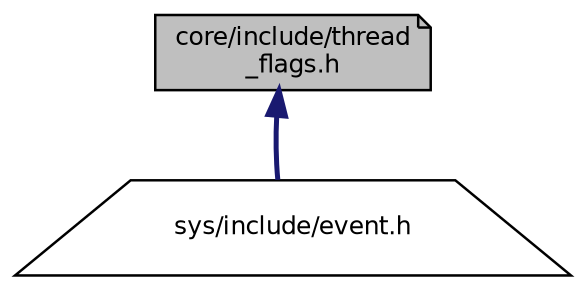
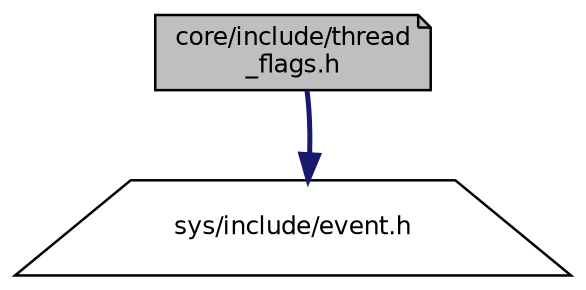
  digraph {
    node [color=black fontname=Helvetica fontsize=10 style=filled]
    n1 [fillcolor=grey75 fontcolor=black height=0.2 label="core/include/thread\l_flags.h" shape=note width=0.4]
    n2 [fillcolor=white height=0.2 label="sys/include/event.h" shape=trapezium width=0.4]
-   n1 -> n2 [color=midnightblue dir=back fontname=Helvetica fontsize=10 labelfontname=Helvetica labelfontsize=10 style=bold]
+   n2 -> n1 [color=midnightblue dir=back fontname=Helvetica fontsize=10 labelfontname=Helvetica labelfontsize=10 style=bold]
  }
